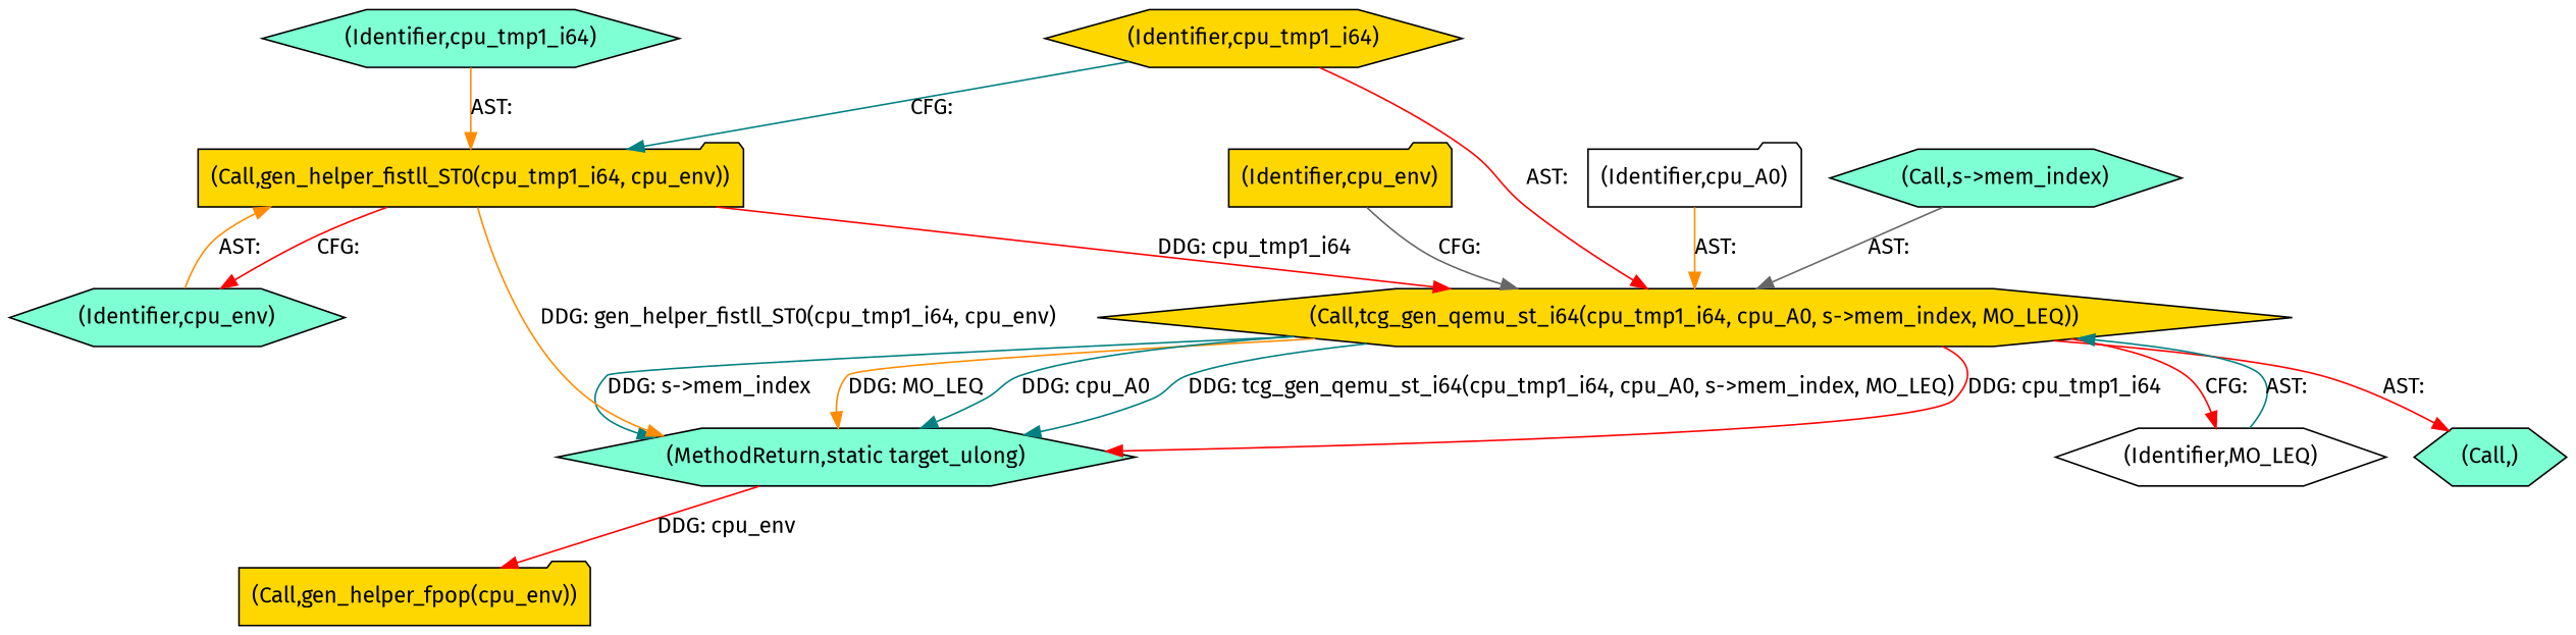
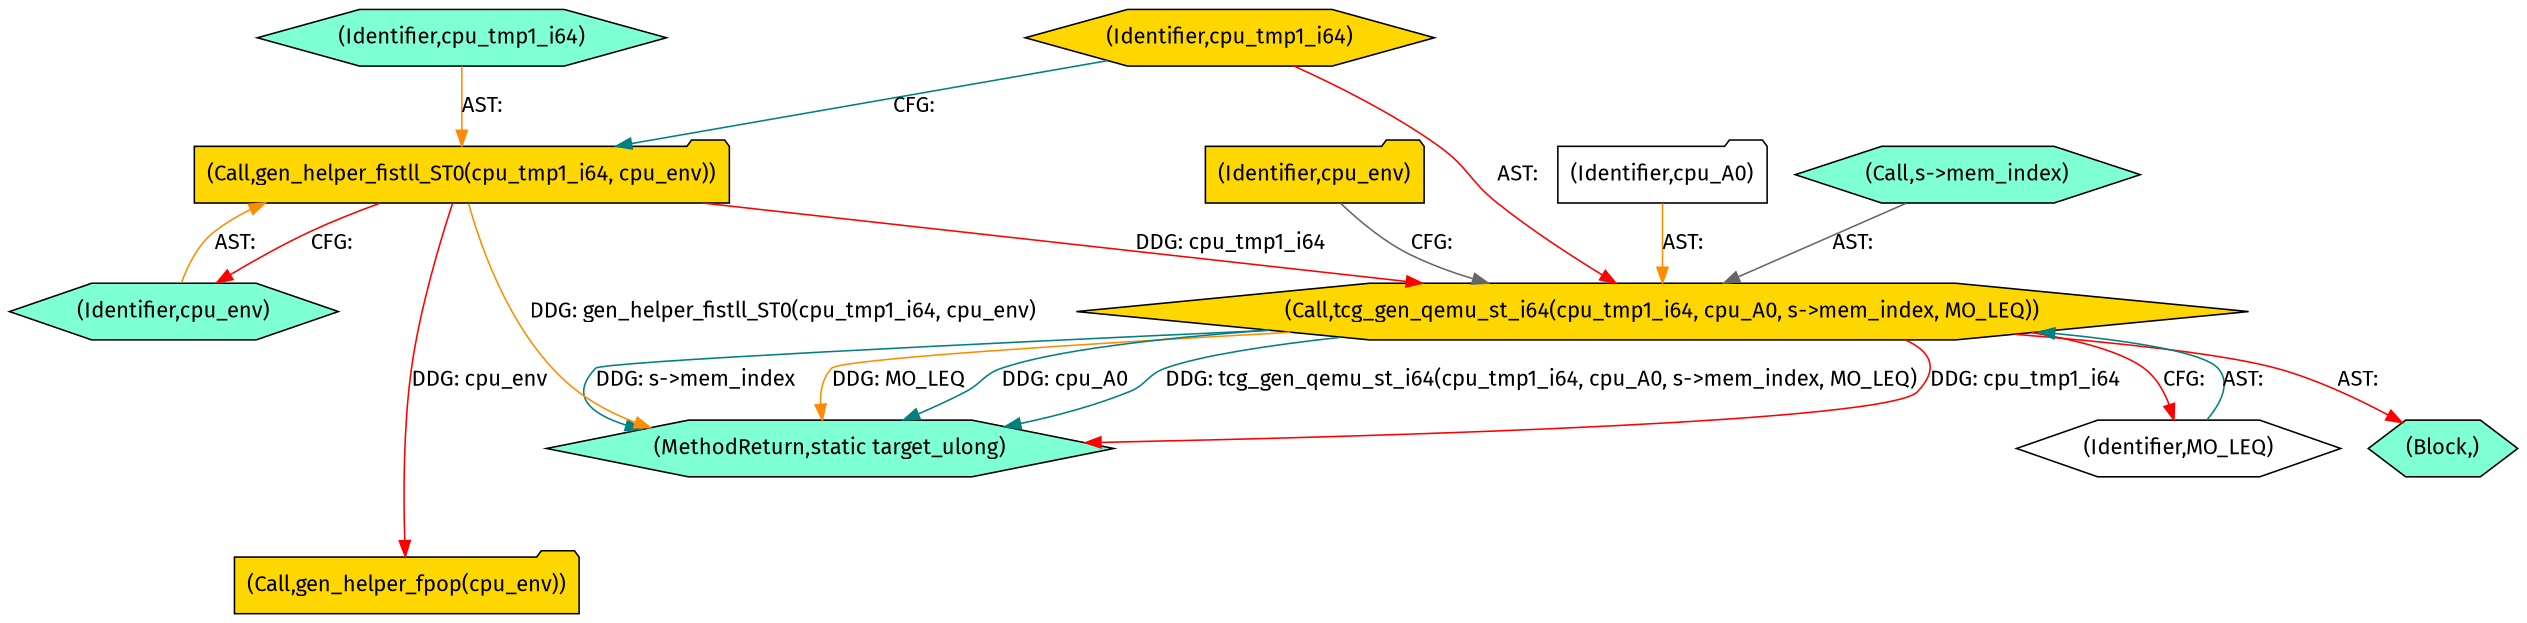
  digraph {
    fontname="Fira Sans"
    node [fillcolor=gold fontname="Fira Sans" shape=hexagon style=filled]
    edge [color=red fontname="Fira Sans"]
    n1 [label="(Call,tcg_gen_qemu_st_i64(cpu_tmp1_i64, cpu_A0, s->mem_index, MO_LEQ))"]
    n2 [fillcolor=aquamarine label="(MethodReturn,static target_ulong)"]
    n3 [fillcolor=white label="(Identifier,MO_LEQ)"]
-   n4 [fillcolor=aquamarine label="(Call,)"]
+   n4 [fillcolor=aquamarine label="(Block,)"]
    n5 [label="(Call,gen_helper_fistll_ST0(cpu_tmp1_i64, cpu_env))" shape=folder]
    n6 [label="(Call,gen_helper_fpop(cpu_env))" shape=folder]
    n7 [fillcolor=aquamarine label="(Identifier,cpu_env)"]
    n8 [fillcolor=white label="(Identifier,cpu_A0)" shape=folder]
    n9 [label="(Identifier,cpu_tmp1_i64)"]
    n10 [fillcolor=aquamarine label="(Call,s->mem_index)"]
    n11 [label="(Identifier,cpu_env)" shape=folder]
    n12 [fillcolor=aquamarine label="(Identifier,cpu_tmp1_i64)"]
    n1 -> n2 [color=teal label="DDG: s->mem_index"]
    n1 -> n2 [color=darkorange label="DDG: MO_LEQ"]
    n1 -> n2 [color=teal label="DDG: cpu_A0"]
    n1 -> n2 [color=teal label="DDG: tcg_gen_qemu_st_i64(cpu_tmp1_i64, cpu_A0, s->mem_index, MO_LEQ)"]
    n1 -> n2 [label="DDG: cpu_tmp1_i64"]
    n1 -> n3 [label="CFG: "]
    n1 -> n4 [label="AST: "]
    n3 -> n1 [color=teal label="AST: "]
    n5 -> n1 [label="DDG: cpu_tmp1_i64"]
    n5 -> n2 [color=darkorange label="DDG: gen_helper_fistll_ST0(cpu_tmp1_i64, cpu_env)"]
-   n2 -> n6 [label="DDG: cpu_env"]
+   n5 -> n6 [label="DDG: cpu_env"]
    n5 -> n7 [label="CFG: "]
    n7 -> n5 [color=darkorange label="AST: "]
    n8 -> n1 [color=darkorange label="AST: "]
    n9 -> n1 [label="AST: "]
    n9 -> n5 [color=teal label="CFG: "]
    n10 -> n1 [color=gray40 label="AST: "]
    n11 -> n1 [color=gray40 label="CFG: "]
    n12 -> n5 [color=darkorange label="AST: "]
  }
